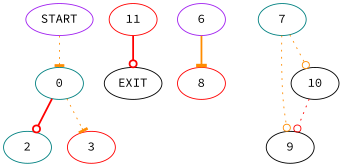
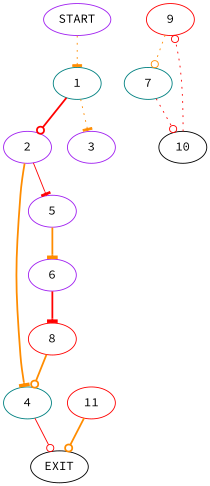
  digraph {
    fontname="Source Code Pro"
    node [color=purple fontname="Source Code Pro"]
    edge [arrowhead=odot color=darkorange fontname="Source Code Pro" style=bold]
    n1 [label=START]
-   1 [color=teal label=0]
-   2 [color=teal]
-   3 [color=red]
+   1 [color=teal]
+   2
+   3
    11 [color=red]
    n6 [color=black label=EXIT]
+   4 [color=teal]
+   5
    6
    8 [color=red]
-   9 [color=black]
+   9 [color=red]
    7 [color=teal]
    10 [color=black]
    n1 -> 1 [arrowhead=tee style=dotted]
    1 -> 2 [color=red]
    1 -> 3 [arrowhead=tee style=dotted]
-   11 -> n6 [color=red]
-   6 -> 8 [arrowhead=tee]
-   7 -> 9 [style=dotted]
-   7 -> 10 [style=dotted]
+   2 -> 4 [arrowhead=tee]
+   2 -> 5 [arrowhead=tee color=red style=solid]
+   11 -> n6
+   4 -> n6 [color=red style=solid]
+   5 -> 6 [arrowhead=tee]
+   6 -> 8 [arrowhead=tee color=red]
+   8 -> 4
+   9 -> 7 [style=dotted]
+   7 -> 10 [color=red style=dotted]
    10 -> 9 [color=red style=dotted]
  }
